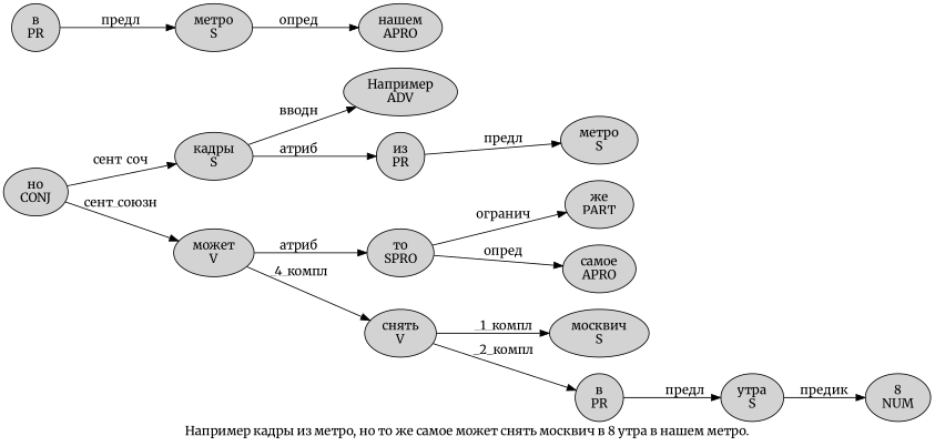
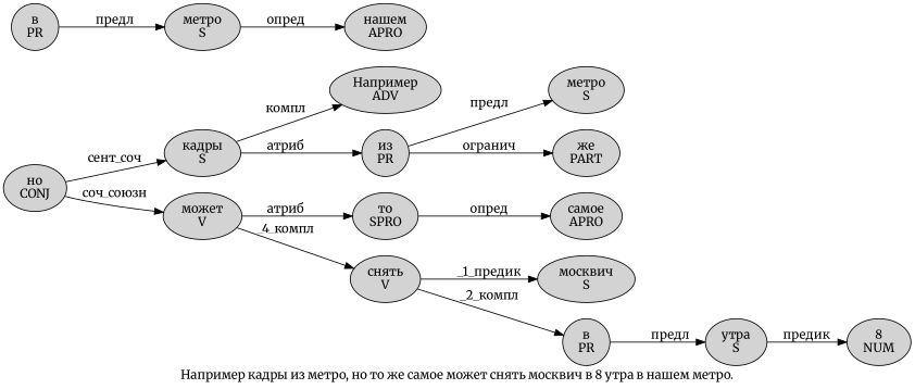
  digraph {
    fontname=Merriweather
    label="Например кадры из метро, но то же самое может снять москвич в 8 утра в нашем метро."
    rankdir=LR
    node [fillcolor=lightgray fontname=Merriweather penwidth=1 shape=ellipse style=filled]
    edge [fontname=Merriweather]
    n1 [label="Например\nADV"]
    n2 [label="кадры\nS"]
    n3 [label="из\nPR"]
    n4 [label="метро\nS"]
    n5 [label="но\nCONJ"]
    n6 [label="может\nV"]
    n7 [label="то\nSPRO"]
    n8 [label="снять\nV"]
    n9 [label="же\nPART"]
    n10 [label="самое\nAPRO"]
    n11 [label="москвич\nS"]
    n12 [label="в\nPR"]
    n13 [label="утра\nS"]
    n14 [label="8\nNUM"]
    n15 [label="в\nPR"]
    n16 [label="метро\nS"]
    n17 [label="нашем\nAPRO"]
-   n2 -> n1 [label="вводн"]
+   n2 -> n1 [label="компл"]
    n2 -> n3 [label="атриб"]
    n3 -> n4 [label="предл"]
    n5 -> n2 [label="сент_соч"]
-   n5 -> n6 [label="сент_союзн"]
+   n5 -> n6 [label="соч_союзн"]
    n6 -> n7 [label="атриб"]
    n6 -> n8 [label="_4_компл"]
-   n7 -> n9 [label="огранич"]
+   n3 -> n9 [label="огранич"]
    n7 -> n10 [label="опред"]
-   n8 -> n11 [label="_1_компл"]
+   n8 -> n11 [label="_1_предик"]
    n8 -> n12 [label="_2_компл"]
    n12 -> n13 [label="предл"]
    n13 -> n14 [label="предик"]
    n15 -> n16 [label="предл"]
    n16 -> n17 [label="опред"]
  }
